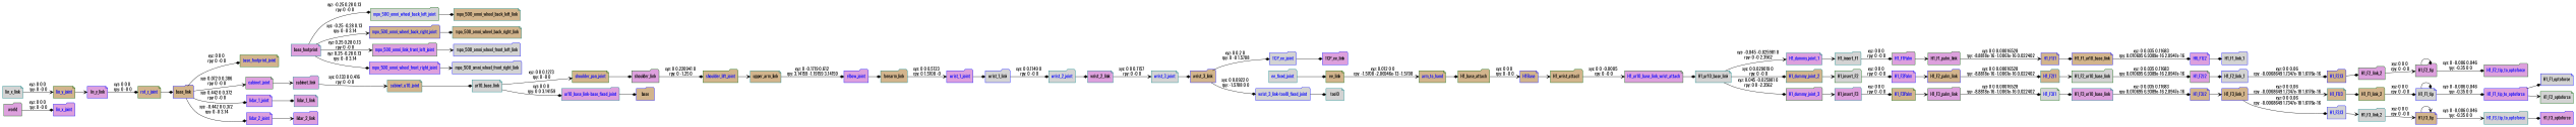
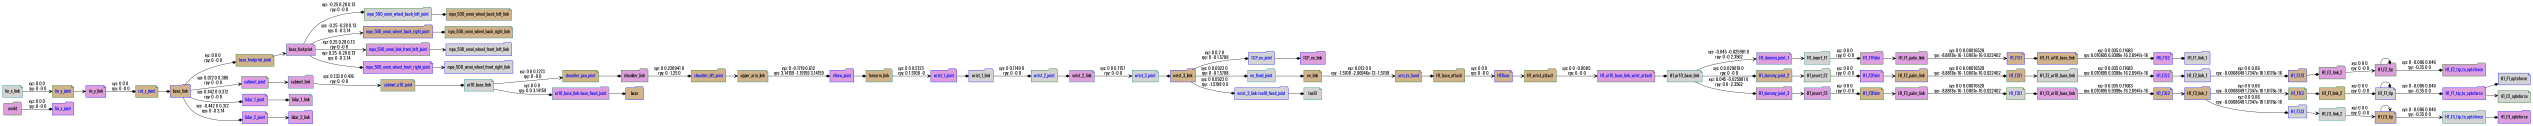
  digraph {
    fontname=Oswald
    rankdir=LR
    node [color=blue fillcolor=plum fontname=Oswald shape=folder style=filled]
    edge [arrowhead=diamond fontname=Oswald]
    n1 [color=darkgreen label=world]
    lin_x_joint [fontcolor=blue]
    n3 [color=teal fillcolor=lightgrey label=lin_x_link shape=note]
    lin_y_joint [color=darkgreen fillcolor=tan fontcolor=blue shape=note]
    n5 [label=lin_y_link shape=note]
    rot_z_joint [color=darkgreen fillcolor=tan fontcolor=blue shape=note]
    n7 [fillcolor=tan label=base_link]
    base_footprint_joint [color=darkgreen fillcolor=tan fontcolor=blue shape=note]
    cabinet_joint [color=darkgreen fontcolor=blue shape=note]
    lidar_1_joint [fontcolor=blue shape=note]
    lidar_2_joint [fontcolor=blue shape=note]
    n12 [color=teal label=base_footprint shape=note]
    n13 [color=teal label=cabinet_link]
    n14 [color=teal label=lidar_1_link shape=note]
    n15 [label=lidar_2_link]
    mpo_500_omni_wheel_back_left_joint [color=darkgreen fillcolor=lightgrey fontcolor=blue]
    mpo_500_omni_wheel_back_right_joint [fillcolor=tan fontcolor=blue]
    n18 [color=darkgreen fontcolor=blue label=mpo_500_omni_link_front_left_joint]
    mpo_500_omni_wheel_front_right_joint [fontcolor=blue shape=note]
    n20 [color=teal fillcolor=tan label=mpo_500_omni_wheel_back_left_link shape=note]
    n21 [color=teal fillcolor=tan label=mpo_500_omni_wheel_back_right_link shape=note]
    n22 [fillcolor=lightgrey label=mpo_500_omni_wheel_front_left_link]
    n23 [fillcolor=lightgrey label=mpo_500_omni_wheel_front_right_link]
    cabinet_u10_joint [color=teal fillcolor=tan fontcolor=blue shape=note]
    n25 [color=teal fillcolor=lightgrey label=ur10_base_link shape=note]
    shoulder_pan_joint [color=darkgreen fillcolor=tan fontcolor=blue shape=note]
    "ur10_base_link-base_fixed_joint" [color=teal fontcolor=blue]
    n28 [color=darkgreen label=shoulder_link]
    n29 [fillcolor=tan label=base]
    shoulder_lift_joint [color=darkgreen fillcolor=tan fontcolor=blue]
    n31 [color=teal fillcolor=tan label=upper_arm_link shape=note]
    elbow_joint [fontcolor=blue]
    n33 [color=teal fillcolor=tan label=forearm_link]
    wrist_1_joint [fontcolor=blue]
    n35 [fillcolor=lightgrey label=wrist_1_link]
-   wrist_2_joint [color=teal fillcolor=lightgrey fontcolor=blue]
+   wrist_2_joint [color=darkgreen fillcolor=lightgrey fontcolor=blue]
    n37 [color=teal label=wrist_2_link shape=note]
    wrist_3_joint [color=teal fillcolor=lightgrey fontcolor=blue shape=note]
    n39 [fillcolor=tan label=wrist_3_link]
    TCP_ee_joint [fillcolor=lightgrey fontcolor=blue]
    ee_fixed_joint [color=teal fillcolor=lightgrey fontcolor=blue]
    "wrist_3_link-tool0_fixed_joint" [fillcolor=lightgrey fontcolor=blue]
    n43 [label=TCP_ee_link]
    n44 [color=darkgreen fillcolor=tan label=ee_link shape=note]
    n45 [color=teal fillcolor=lightgrey label=tool0 shape=note]
    arm_to_hand [color=darkgreen fillcolor=tan fontcolor=blue shape=note]
    n47 [color=darkgreen fillcolor=tan label=H1_base_attach]
    H1Base [fillcolor=tan fontcolor=blue shape=note]
    n49 [color=darkgreen fillcolor=tan label=H1_wrist_attach]
    H1_ur10_base_link_wrist_attach [color=darkgreen fontcolor=blue shape=note]
    n51 [color=teal fillcolor=lightgrey label=H1_ur10_base_link shape=note]
    H1_dummy_joint_1 [color=teal fontcolor=blue shape=note]
    H1_dummy_joint_2 [color=teal fillcolor=tan fontcolor=blue]
    H1_dummy_joint_3 [color=darkgreen fontcolor=blue]
    n55 [color=teal fillcolor=lightgrey label=H1_insert_F1]
    n56 [color=darkgreen fillcolor=lightgrey label=H1_insert_F2]
    n57 [color=teal label=H1_insert_F3]
    H1_F1Palm [color=darkgreen fontcolor=blue]
    n59 [color=darkgreen label=H1_F1_palm_link]
    H1_F1J1 [fillcolor=tan fontcolor=blue shape=note]
    n61 [fillcolor=tan label=H1_F1_ur10_base_link shape=note]
    n62 [fontcolor=blue label=H6_F1J2 shape=note]
    n63 [fillcolor=lightgrey label=H1_F1_link_1]
    H1_F1J3 [color=teal fillcolor=tan fontcolor=blue shape=note]
    n65 [color=darkgreen fillcolor=tan label=H1_F1_link_2]
    n66 [fillcolor=lightgrey label=H1_F1_tip shape=note]
    H1_F1_tip_to_optoforce [fontcolor=blue]
    n68 [fillcolor=lightgrey label=H1_F1_optoforce shape=note]
    n69 [color=darkgreen fillcolor=lightgrey label=H1_F2_optoforce shape=note]
    H1_F2Palm [fontcolor=blue shape=note]
    n71 [fillcolor=tan label=H1_F2_palm_link]
    H1_F2J1 [color=teal fillcolor=tan fontcolor=blue]
    n73 [color=darkgreen fillcolor=lightgrey label=H1_F2_ur10_base_link]
    H1_F2J2 [color=darkgreen fontcolor=blue shape=note]
    n75 [fillcolor=lightgrey label=H1_F2_link_1]
    H1_F2J3 [fillcolor=tan fontcolor=blue]
    n77 [color=darkgreen label=H1_F2_link_2]
    n78 [color=darkgreen label=H1_F2_tip]
    H1_F2_tip_to_optoforce [color=darkgreen fontcolor=blue]
    H1_F3Palm [color=darkgreen fillcolor=tan fontcolor=blue shape=note]
    n81 [color=darkgreen label=H1_F3_palm_link]
    H1_F3J1 [color=darkgreen fillcolor=lightgrey fontcolor=blue shape=note]
    n83 [color=teal label=H1_F3_ur10_base_link shape=note]
    H1_F3J2 [fillcolor=tan fontcolor=blue shape=note]
    n85 [fillcolor=tan label=H1_F3_link_1]
    H1_F3J3 [fillcolor=lightgrey fontcolor=blue]
    n87 [color=teal fillcolor=lightgrey label=H1_F3_link_2]
    n88 [fillcolor=tan label=H1_F3_tip shape=note]
    H1_F3_tip_to_optoforce [color=teal fillcolor=lightgrey fontcolor=blue]
    n90 [label=H1_F3_optoforce]
    n1 -> lin_x_joint [label="xyz: 0 0 0 \nrpy: 0 -0 0"]
    n3 -> lin_y_joint [arrowhead=vee label="xyz: 0 0 0 \nrpy: 0 -0 0"]
    lin_y_joint -> n5 [arrowhead=vee]
    n5 -> rot_z_joint [label="xyz: 0 0 0 \nrpy: 0 -0 0"]
    rot_z_joint -> n7
    n7 -> base_footprint_joint [label="xyz: 0 0 0 \nrpy: 0 -0 0"]
    n7 -> cabinet_joint [arrowhead=vee label="xyz: 0.072 0 0.386 \nrpy: 0 -0 0"]
    n7 -> lidar_1_joint [label="xyz: 0.442 0 0.372 \nrpy: 0 -0 0"]
    n7 -> lidar_2_joint [label="xyz: -0.442 0 0.372 \nrpy: 0 -0 3.14"]
+   base_footprint_joint -> n12 [arrowhead=vee]
    cabinet_joint -> n13 [arrowhead=vee]
    lidar_1_joint -> n14
    lidar_2_joint -> n15 [arrowhead=vee]
    n12 -> mpo_500_omni_wheel_back_left_joint [label="xyz: -0.25 0.28 0.13 \nrpy: 0 -0 0"]
    n12 -> mpo_500_omni_wheel_back_right_joint [arrowhead=vee label="xyz: -0.25 -0.28 0.13 \nrpy: 0 -0 3.14"]
    n12 -> n18 [arrowhead=vee label="xyz: 0.25 0.28 0.13 \nrpy: 0 -0 0"]
    n12 -> mpo_500_omni_wheel_front_right_joint [label="xyz: 0.25 -0.28 0.13 \nrpy: 0 -0 3.14"]
    n13 -> cabinet_u10_joint [arrowhead=vee label="xyz: 0.133 0 0.416 \nrpy: 0 -0 0"]
    mpo_500_omni_wheel_back_left_joint -> n20
    mpo_500_omni_wheel_back_right_joint -> n21
    n18 -> n22 [arrowhead=vee]
    mpo_500_omni_wheel_front_right_joint -> n23 [arrowhead=vee]
    cabinet_u10_joint -> n25
    n25 -> shoulder_pan_joint [arrowhead=vee label="xyz: 0 0 0.1273 \nrpy: 0 -0 0"]
    n25 -> "ur10_base_link-base_fixed_joint" [label="xyz: 0 0 0 \nrpy: 0 0 3.14159"]
    shoulder_pan_joint -> n28
    "ur10_base_link-base_fixed_joint" -> n29
    n28 -> shoulder_lift_joint [label="xyz: 0 0.220941 0 \nrpy: 0 -1.25 0"]
    shoulder_lift_joint -> n31 [arrowhead=vee]
    n31 -> elbow_joint [label="xyz: 0 -0.1719 0.612 \nrpy: 3.14159 -1.19159 3.14159"]
    elbow_joint -> n33
    n33 -> wrist_1_joint [arrowhead=vee label="xyz: 0 0 0.5723 \nrpy: 0 1.5708 -0"]
    wrist_1_joint -> n35
    n35 -> wrist_2_joint [label="xyz: 0 0.1149 0 \nrpy: 0 -0 0"]
    wrist_2_joint -> n37
    n37 -> wrist_3_joint [arrowhead=vee label="xyz: 0 0 0.1157 \nrpy: 0 -0 0"]
    wrist_3_joint -> n39
    n39 -> TCP_ee_joint [label="xyz: 0 0.2 0 \nrpy: 0 -0 1.5708"]
+   n39 -> ee_fixed_joint [label="xyz: 0 0.0922 0 \nrpy: 0 -0 1.5708"]
    n39 -> "wrist_3_link-tool0_fixed_joint" [label="xyz: 0 0.0922 0 \nrpy: -1.5708 0 0"]
    TCP_ee_joint -> n43
    ee_fixed_joint -> n44
    "wrist_3_link-tool0_fixed_joint" -> n45
    n44 -> arm_to_hand [arrowhead=vee label="xyz: 0.012 0 0 \nrpy: -1.5708 -2.06946e-13 -1.5708"]
    arm_to_hand -> n47
    n47 -> H1Base [arrowhead=vee label="xyz: 0 0 0 \nrpy: 0 -0 0"]
    H1Base -> n49 [arrowhead=vee]
    n49 -> H1_ur10_base_link_wrist_attach [arrowhead=vee label="xyz: 0 0 -0.0005 \nrpy: 0 -0 0"]
    H1_ur10_base_link_wrist_attach -> n51
    n51 -> H1_dummy_joint_1 [arrowhead=vee label="xyz: -0.045 -0.025981 0 \nrpy: 0 -0 2.3562"]
    n51 -> H1_dummy_joint_2 [label="xyz: 0 0.029019 0 \nrpy: 0 -0 0"]
    n51 -> H1_dummy_joint_3 [label="xyz: 0.045 -0.025981 0 \nrpy: 0 0 -2.3562"]
    H1_dummy_joint_1 -> n55 [arrowhead=vee]
    H1_dummy_joint_2 -> n56 [arrowhead=vee]
    H1_dummy_joint_3 -> n57 [arrowhead=vee]
    n55 -> H1_F1Palm [label="xyz: 0 0 0 \nrpy: 0 -0 0"]
    n56 -> H1_F2Palm [label="xyz: 0 0 0 \nrpy: 0 -0 0"]
    n57 -> H1_F3Palm [label="xyz: 0 0 0 \nrpy: 0 -0 0"]
    H1_F1Palm -> n59 [arrowhead=vee]
    n59 -> H1_F1J1 [arrowhead=vee label="xyz: 0 0 0.00016528 \nrpy: -8.8818e-16 -1.0061e-16 0.022402"]
    H1_F1J1 -> n61
    n61 -> n62 [label="xyz: 0 0.035 0.11683 \nrpy: 0.070695 6.9389e-16 2.0947e-16"]
    n62 -> n63
    H1_F1J3 -> n65
    n65 -> n66 [label="xyz: 0 0 0 \nrpy: 0 -0 0"]
    n66 -> n66
    n66 -> H1_F1_tip_to_optoforce [label="xyz: 0 -0.006 0.046 \nrpy: -0.35 0 0"]
    H1_F1_tip_to_optoforce -> n68
    H1_F1_tip_to_optoforce -> n69 [arrowhead=vee]
    H1_F2Palm -> n71 [arrowhead=vee]
    n71 -> H1_F2J1 [label="xyz: 0 0 0.00016528 \nrpy: -8.8818e-16 -1.0061e-16 0.022402"]
    H1_F2J1 -> n73 [arrowhead=vee]
    n73 -> H1_F2J2 [label="xyz: 0 0.035 0.11683 \nrpy: 0.070695 6.9389e-16 2.0947e-16"]
    H1_F2J2 -> n75
    n75 -> H1_F2J3 [label="xyz: 0 0 0.06 \nrpy: -0.0068649 1.7347e-18 1.6176e-16"]
    H1_F2J3 -> n77
    n77 -> n78 [arrowhead=vee label="xyz: 0 0 0 \nrpy: 0 -0 0"]
    n78 -> n78
    n78 -> H1_F2_tip_to_optoforce [label="xyz: 0 -0.006 0.046 \nrpy: -0.35 0 0"]
    H1_F3Palm -> n81 [arrowhead=vee]
    n81 -> H1_F3J1 [label="xyz: 0 0 0.00016528 \nrpy: -8.8818e-16 -1.0061e-16 0.022402"]
    H1_F3J1 -> n83
    n83 -> H1_F3J2 [label="xyz: 0 0.035 0.11683 \nrpy: 0.070695 6.9389e-16 2.0947e-16"]
    H1_F3J2 -> n85 [arrowhead=vee]
    n85 -> H1_F1J3 [arrowhead=vee label="xyz: 0 0 0.06 \nrpy: -0.0068649 1.7347e-18 1.6176e-16"]
    n85 -> H1_F3J3 [label="xyz: 0 0 0.06 \nrpy: -0.0068649 1.7347e-18 1.6176e-16"]
    H1_F3J3 -> n87 [arrowhead=vee]
    n87 -> n88 [arrowhead=vee label="xyz: 0 0 0 \nrpy: 0 -0 0"]
    n88 -> n88 [arrowhead=vee]
    n88 -> H1_F3_tip_to_optoforce [arrowhead=vee label="xyz: 0 -0.006 0.046 \nrpy: -0.35 0 0"]
    H1_F3_tip_to_optoforce -> n90
  }
